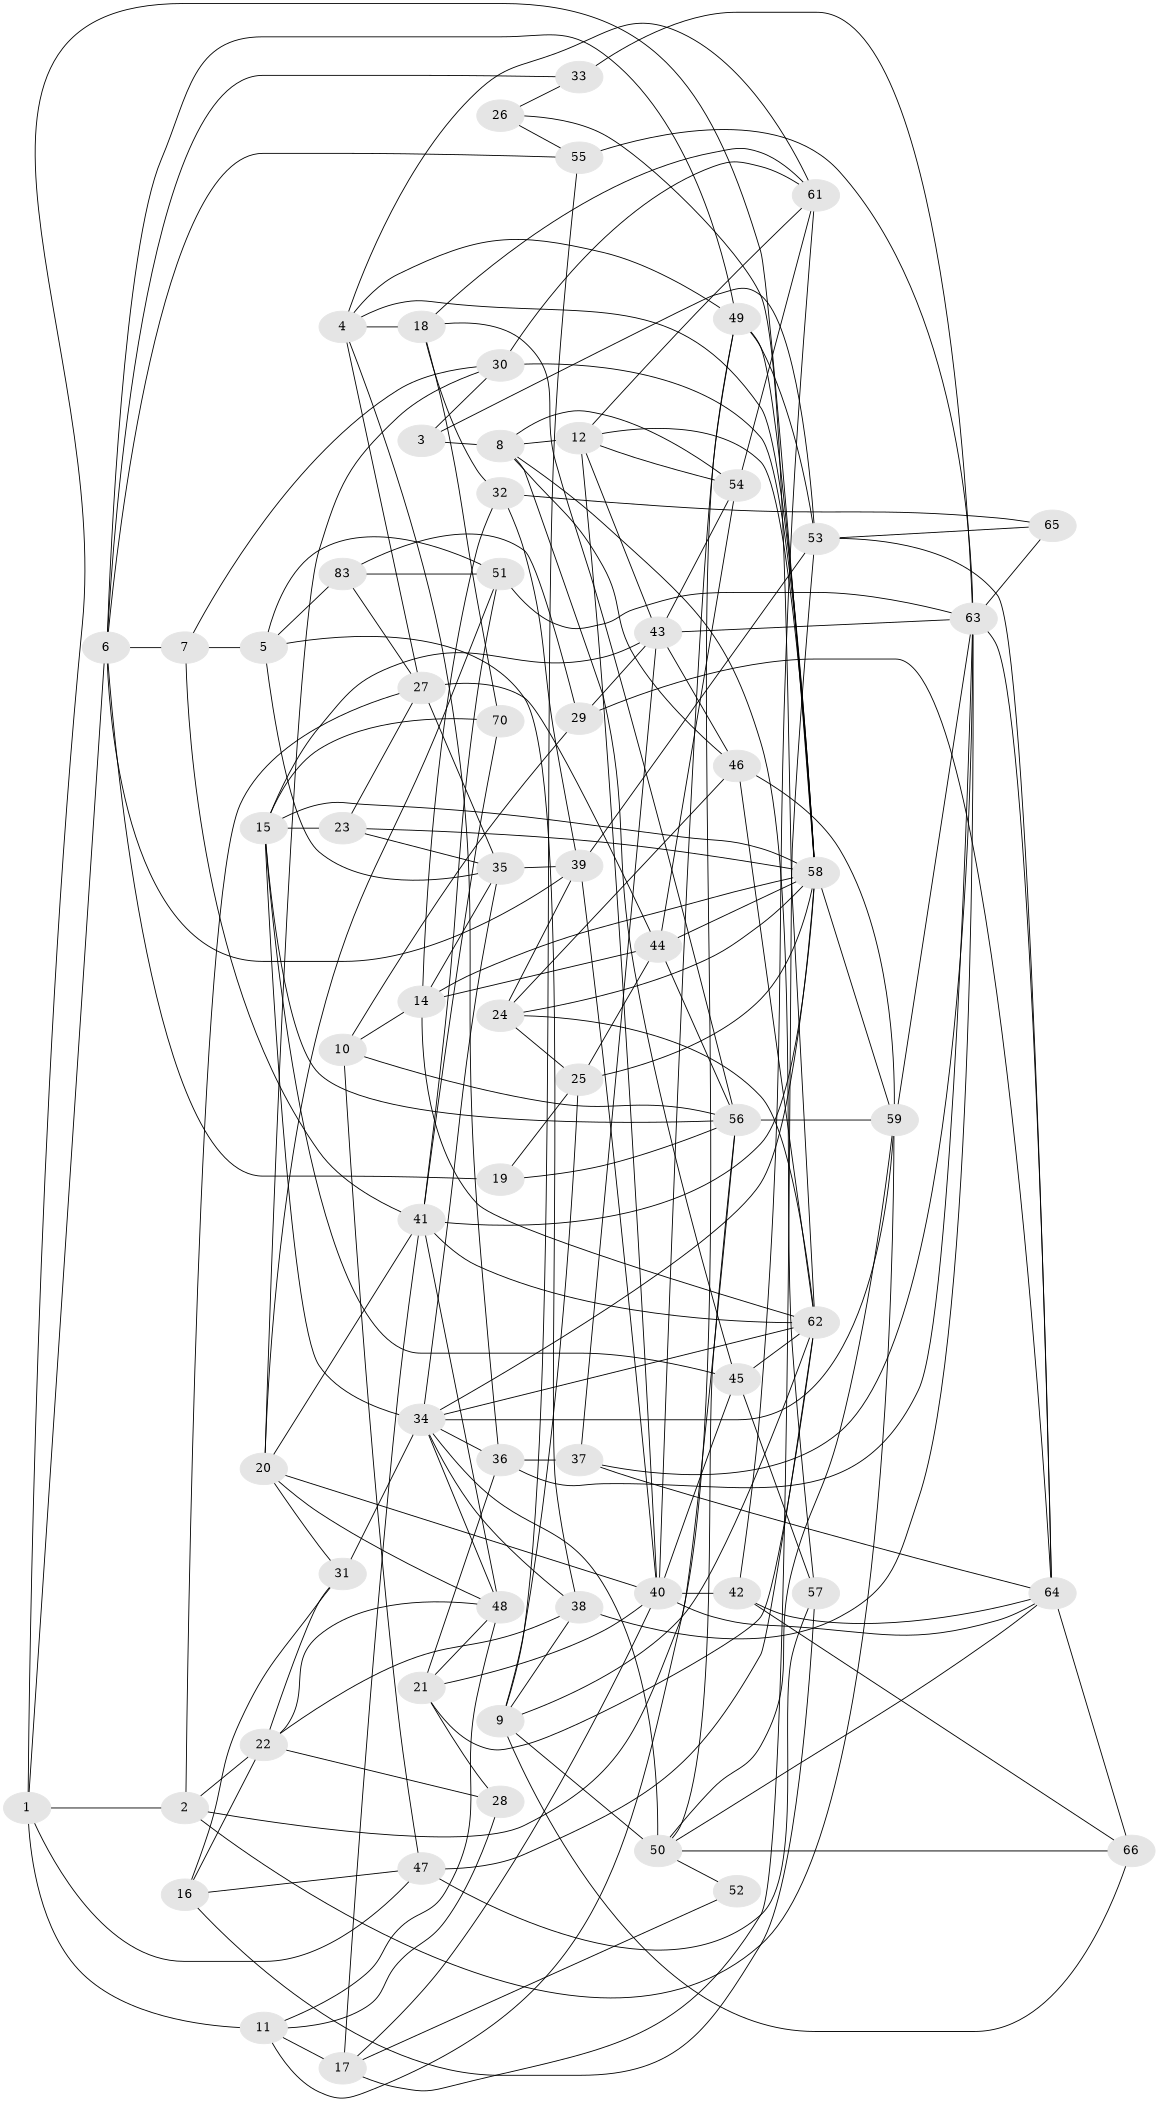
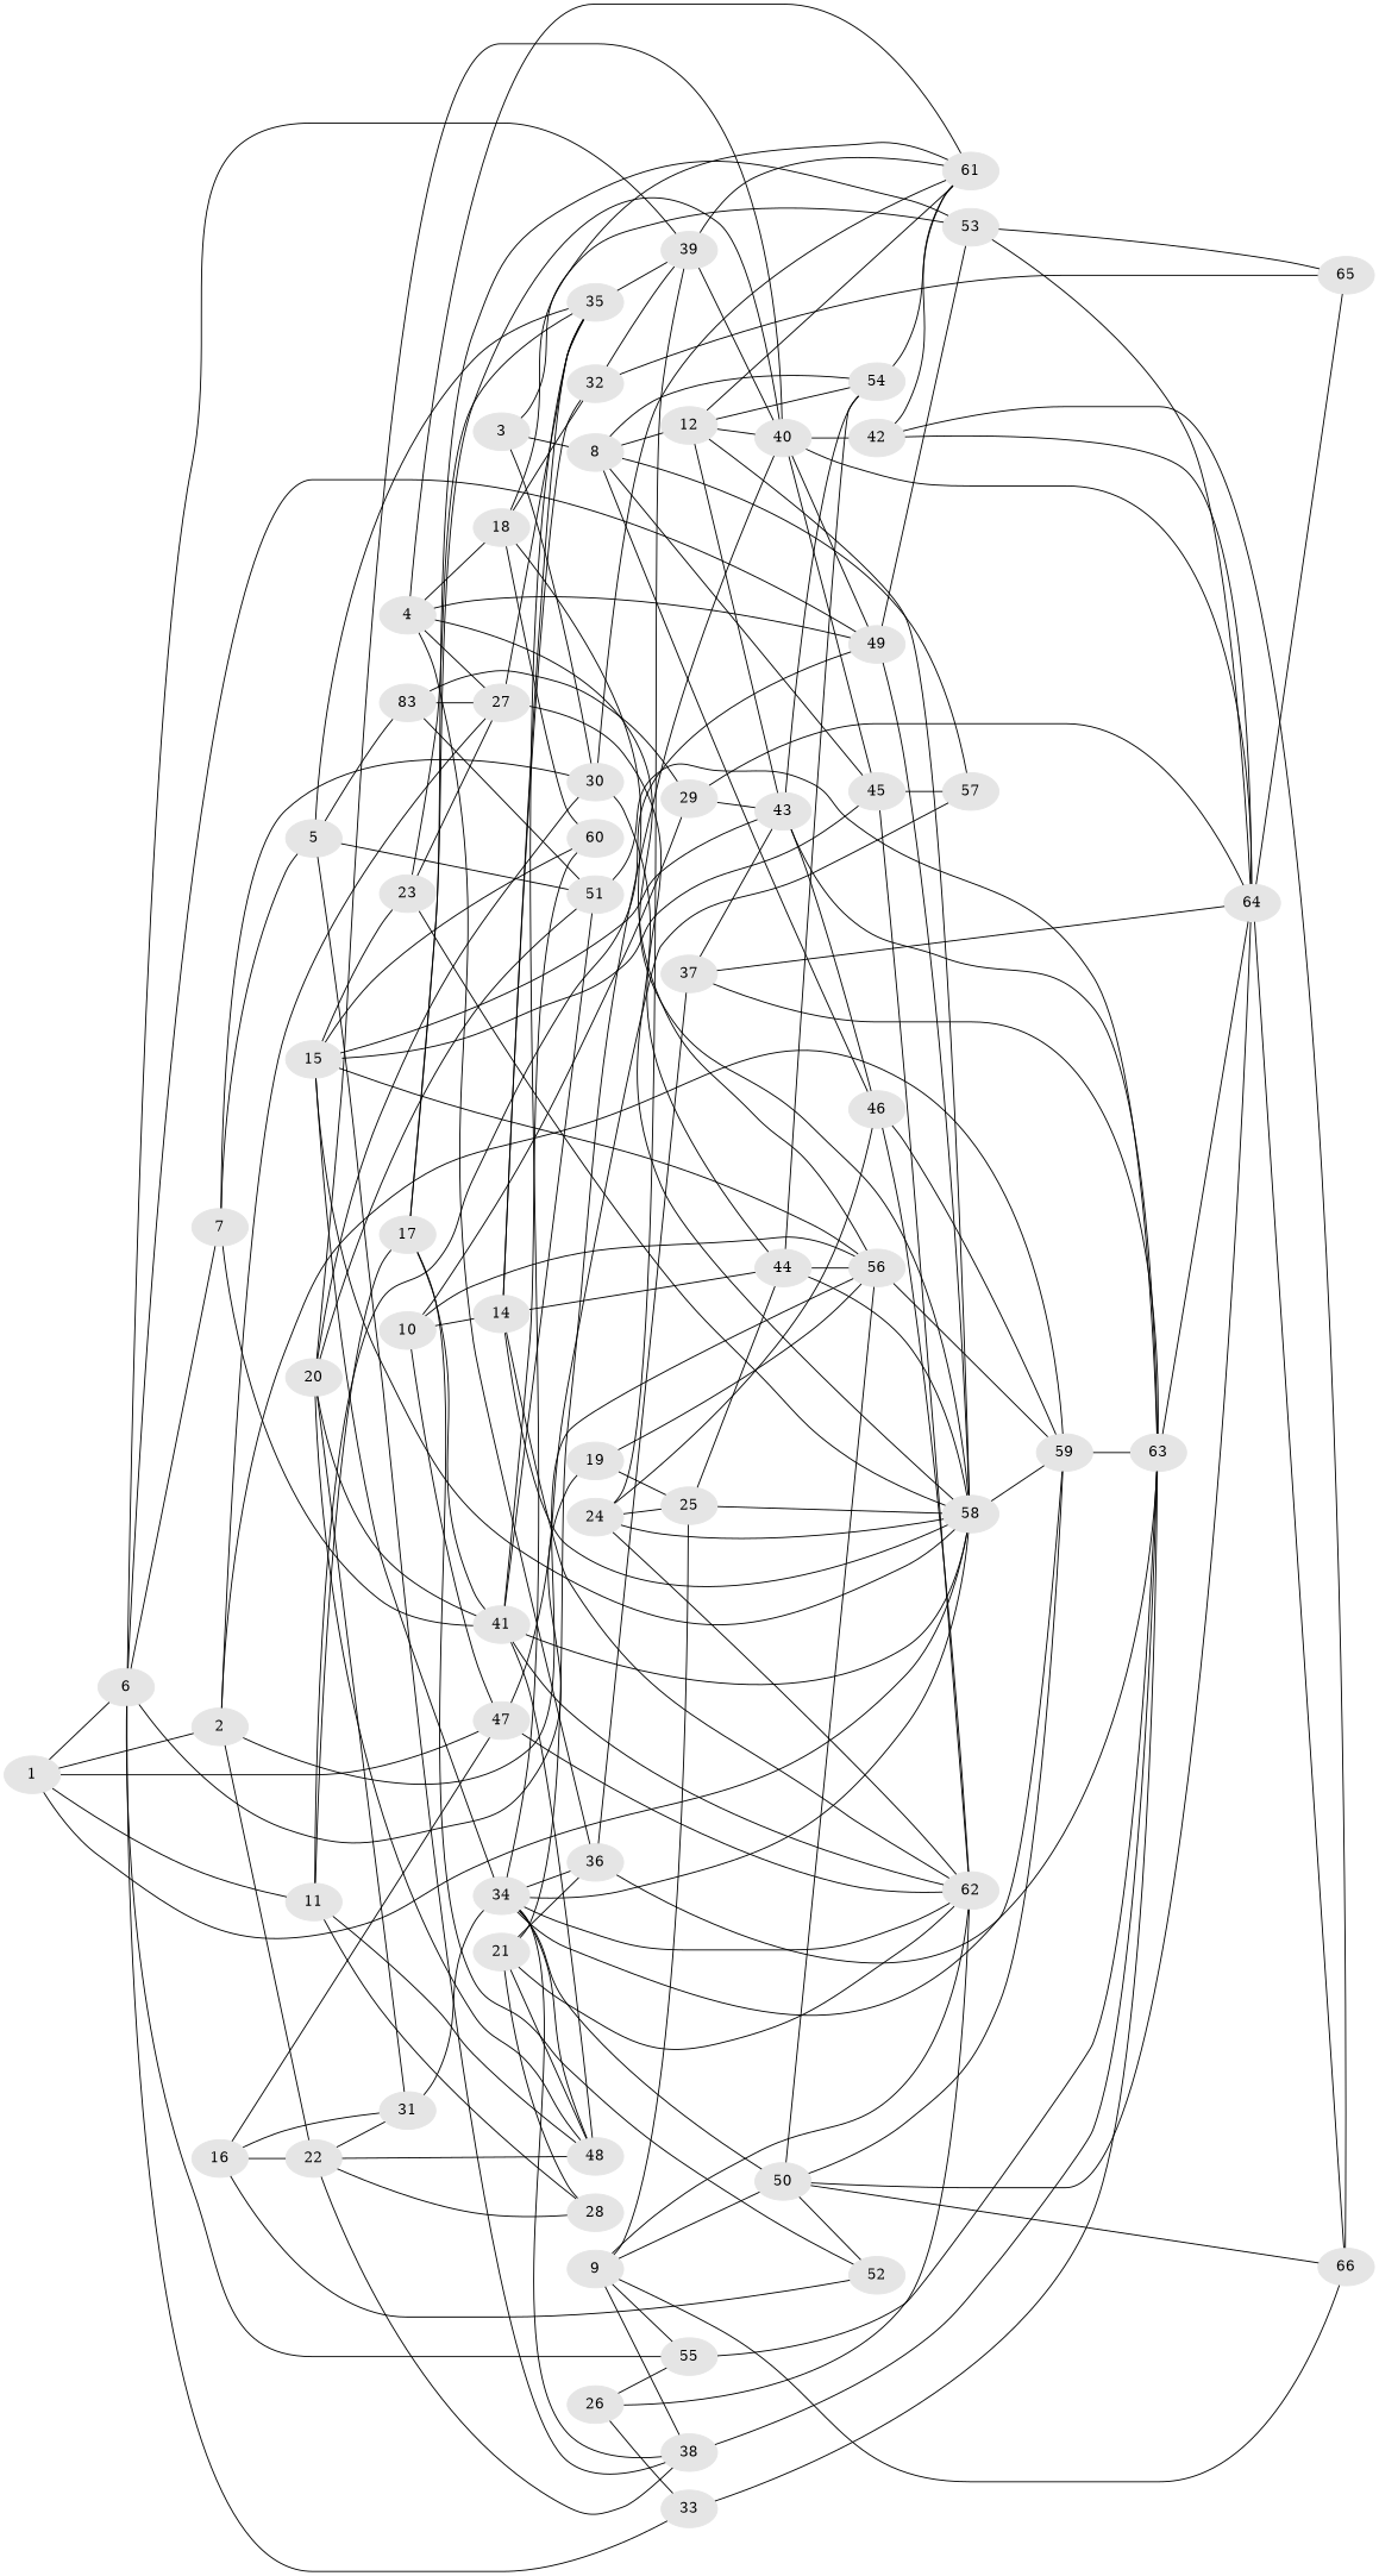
  graph {
    rankdir=LR
    node [color=gray90 style=filled]
    edge [weight=1.0]
    1
    2
    6
    11
    47
    58
    22
    27
    56
    59
    49
    7
    19
    33
    39
    55
    17
    28
    48
    57
    62
    38
    31
    35
    44
    63
    3
    8
    30
    53
    12
    45
    46
    54
    61
    64
    65
    4
    18
    36
    32
-   60 [label=70]
+   60
    37
    n44 [label=83]
    5
    51
    29
    41
    25
    40
    23
    43
    42
    9
    50
    66
    52
    10
    14
    15
    34
    16
    20
    21
    24
    26
    1 -- 2
    1 -- 6
    1 -- 11
    1 -- 47
    1 -- 58
    2 -- 22
    2 -- 27
    2 -- 56
    2 -- 59
    6 -- 49
    6 -- 7
    6 -- 19
    6 -- 33
    6 -- 39
    6 -- 55
    11 -- 49
    11 -- 17
    11 -- 28
    11 -- 48
    47 -- 57
    47 -- 62
    58 -- 59
    22 -- 28
    22 -- 48
    22 -- 38
    22 -- 31
    27 -- 35
    27 -- 44
    56 -- 59
    59 -- 63
    49 -- 58 [weight=2.0]
    49 -- 53
    7 -- 30
    7 -- 5
    7 -- 41
    19 -- 56
    19 -- 25
    33 -- 63
-   39 -- 53
+   39 -- 61
    39 -- 40
    55 -- 63
    17 -- 53
    17 -- 41
    17 -- 40
    17 -- 52
    38 -- 63
    31 -- 34
    35 -- 39
    44 -- 58
    44 -- 56
    44 -- 54
    63 -- 64
    3 -- 8
    3 -- 30
    3 -- 53
    8 -- 57
    8 -- 12
    8 -- 45
    8 -- 46
    8 -- 54
    30 -- 58
    30 -- 61
    53 -- 64
    53 -- 65
    12 -- 58
    12 -- 54
    12 -- 61
    12 -- 40
    12 -- 43
    45 -- 57
    45 -- 62
    46 -- 59
    46 -- 62
    54 -- 61
-   63 -- 65
+   64 -- 65
    64 -- 66
    4 -- 58
    4 -- 27 [weight=2.0]
    4 -- 49
    4 -- 61
    4 -- 18
    4 -- 36
    18 -- 56
    18 -- 61
    18 -- 32
    18 -- 60
    36 -- 63
    36 -- 37
    32 -- 39
    32 -- 65
    37 -- 63
    37 -- 64 [weight=2.0]
    37 -- 43
    n44 -- 27
    n44 -- 51
    n44 -- 29
    5 -- 38 [weight=2.0]
    5 -- 35
    5 -- n44
    5 -- 51
    51 -- 63
    29 -- 64
    29 -- 43
    41 -- 58 [weight=2.0]
    41 -- 48
    41 -- 62
    41 -- 60
    41 -- 51 [weight=2.0]
    25 -- 58
    25 -- 44
    40 -- 49
    40 -- 45
    40 -- 64
    40 -- 42 [weight=2.0]
    23 -- 58
    23 -- 27
    23 -- 35
    43 -- 63
    43 -- 46
    43 -- 54
    42 -- 61
    42 -- 64
    42 -- 66
    9 -- 55
    9 -- 62
    9 -- 38
    9 -- 25
    9 -- 50
    9 -- 66
    50 -- 56
    50 -- 59
    50 -- 64 [weight=2.0]
    50 -- 66 [weight=2.0]
    50 -- 52 [weight=3.0]
    10 -- 47
    10 -- 56
    10 -- 29
    10 -- 14
    14 -- 58
    14 -- 62
    14 -- 35
    14 -- 44 [weight=2.0]
    14 -- 32
    15 -- 58
    15 -- 56
    15 -- 45
    15 -- 60
    15 -- 23
    15 -- 43
    15 -- 34
    34 -- 58 [weight=2.0]
    34 -- 59
    34 -- 48
    34 -- 62
    34 -- 38
    34 -- 35
    34 -- 36
    34 -- 50
    16 -- 47
    16 -- 22
-   16 -- 57 [weight=2.0]
+   16 -- 52 [weight=2.0]
    16 -- 31
    20 -- 48
    20 -- 31
    20 -- 30
    20 -- 51
    20 -- 41
    20 -- 40
    21 -- 28
    21 -- 48
    21 -- 62
    21 -- 36 [weight=2.0]
    21 -- 40
    24 -- 58
    24 -- 39
    24 -- 62
    24 -- 46
    24 -- 25
    26 -- 33
    26 -- 55
    26 -- 62
  }
